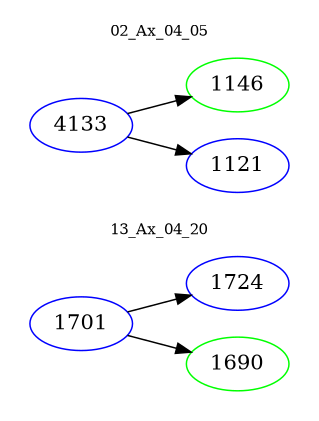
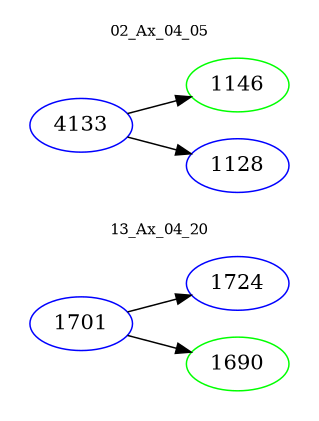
  digraph {
    rankdir=LR
    node [color=blue]
    edge [color=black]
    n1 [label=1701]
    n2 [color=green label=1690]
    n3 [label=1724]
    n4 [label=4133]
-   n5 [label=1121]
+   n5 [label=1128]
    n6 [color=green label=1146]
    subgraph cluster_1 {
      color=white
      fontsize=10
      label="13_Ax_04_20"
      n1
      n2
      n3
    }
    subgraph cluster_2 {
      color=white
      fontsize=10
      label="02_Ax_04_05"
      n4
      n5
      n6
    }
    n1 -> n2
    n1 -> n3
    n4 -> n5
    n4 -> n6
  }
